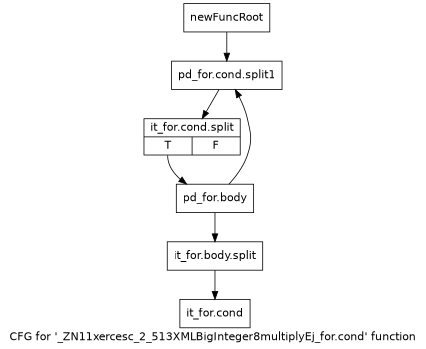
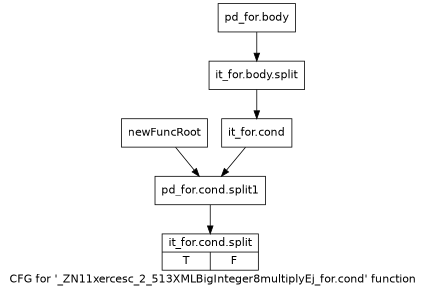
  digraph {
    fontname="DejaVu Sans"
    label="CFG for '_ZN11xercesc_2_513XMLBigInteger8multiplyEj_for.cond' function"
    node [fontname="DejaVu Sans" shape=record]
    edge [fontname="DejaVu Sans"]
    n1 [label="{newFuncRoot}"]
    n2 [label="{pd_for.cond.split1}"]
    n3 [label="{it_for.cond}"]
    n4 [label="{it_for.cond.split|{<s0>T|<s1>F}}"]
    n5 [label="{pd_for.body}"]
    n6 [label="{it_for.body.split}"]
    n1 -> n2
    n2 -> n4
-   n5 -> n2
-   n4 -> n5 [tailport=s0]
+   n3 -> n2
    n5 -> n6
    n6 -> n3
  }
